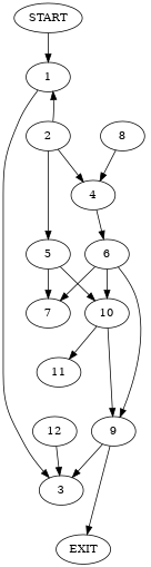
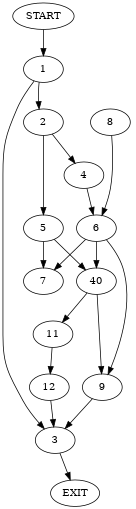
  digraph {
    n1 [label=START]
    1
    2
    3
    n5 [label=EXIT]
    4
    5
    6
    7
-   10
+   10 [label=40]
    9
    8
    11
    12
    n1 -> 1
-   2 -> 1
+   1 -> 2
    1 -> 3
    2 -> 4
    2 -> 5
-   9 -> n5
+   3 -> n5
    4 -> 6
    5 -> 7
    5 -> 10
    6 -> 7
    6 -> 10
    6 -> 9
    10 -> 9
    10 -> 11
    9 -> 3
-   8 -> 4
+   8 -> 6
+   11 -> 12
    12 -> 3
  }
